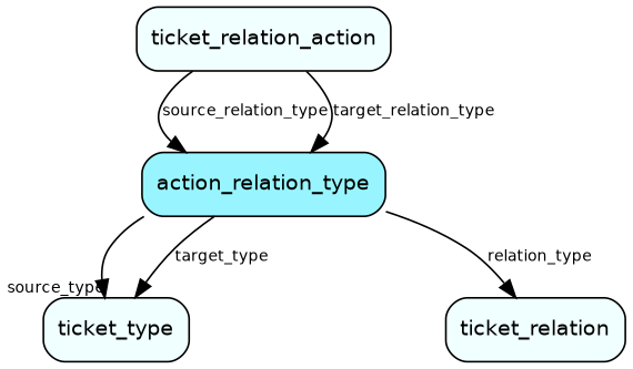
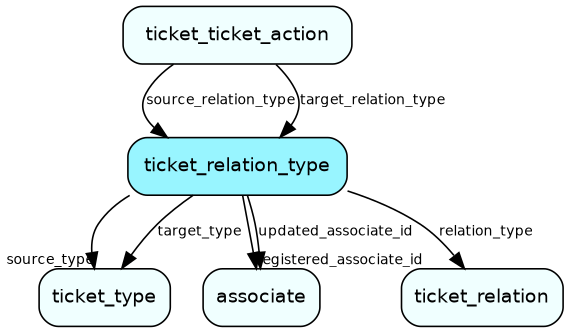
  digraph {
    node [fillcolor=azure1 fontname=Helvetica fontsize=12 shape=box style="rounded, filled"]
    edge [fontname=Helvetica fontsize=9]
-   ticket_relation_type [fillcolor=cadetblue1 label=action_relation_type]
+   ticket_relation_type [fillcolor=cadetblue1]
    ticket_type
+   associate
    ticket_relation
-   ticket_relation_action
+   ticket_relation_action [label=ticket_ticket_action]
    ticket_relation_type -> ticket_type [headlabel=source_type]
    ticket_relation_type -> ticket_type [label=target_type]
+   ticket_relation_type -> associate [headlabel=registered_associate_id]
+   ticket_relation_type -> associate [label=updated_associate_id]
    ticket_relation_type -> ticket_relation [label=relation_type]
    ticket_relation_action -> ticket_relation_type [label=source_relation_type]
    ticket_relation_action -> ticket_relation_type [label=target_relation_type]
  }
